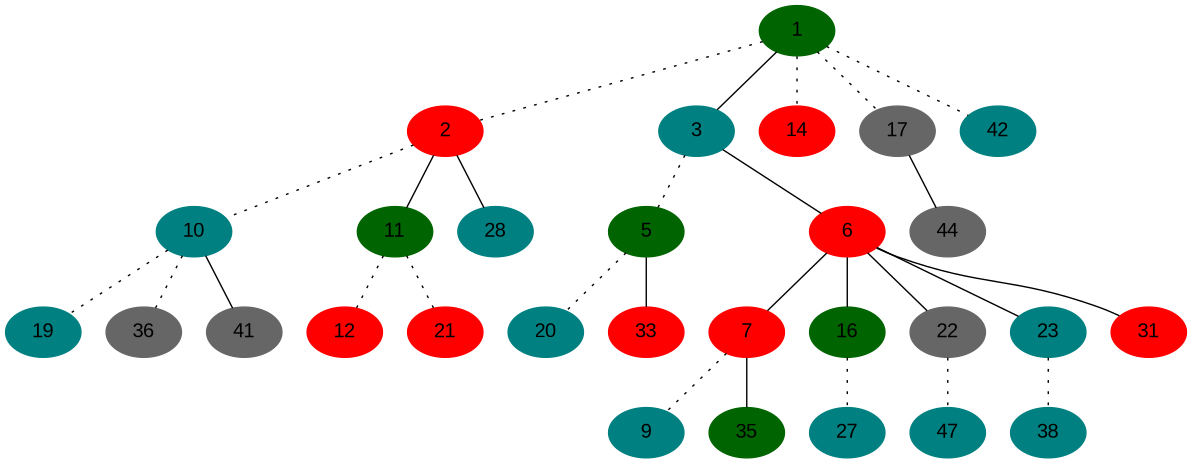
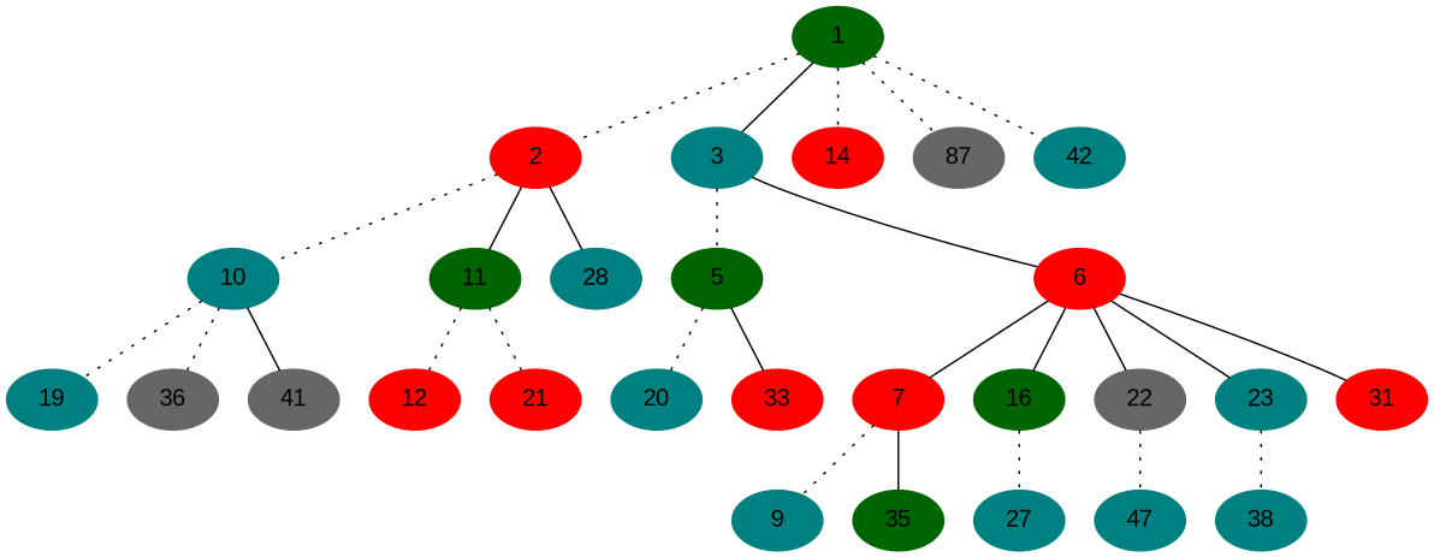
  graph {
    fontname="Liberation Sans"
    node [color=teal fontname="Liberation Sans" style=filled]
    edge [fontname="Liberation Sans" style=dotted]
    1 [color=darkgreen super="+13"]
    2 [color=red super="+8"]
    3 [super="+30"]
    14 [color=red]
-   17 [color=gray40 super="+26"]
+   17 [color=gray40 super="+26" label=87]
    42
    10 [super="+25"]
    11 [color=darkgreen super="+15"]
    28 [super="+39"]
    5 [color=darkgreen super="+18"]
    6 [color=red super="+49"]
-   44 [color=gray40 super="+48"]
    19 [super="+46"]
    36 [color=gray40 super="+50"]
    41 [color=gray40]
    12 [color=red super="+51"]
    21 [color=red super="+29"]
    20
    33 [color=red]
    7 [color=red super="+32"]
    16 [color=darkgreen super="+45"]
    22 [color=gray40 super="+34"]
    23 [super="+24"]
    31 [color=red super="+40"]
    9
    35 [color=darkgreen]
    27 [super="+37"]
    47
    38 [super="+43"]
    1 -- 2
    1 -- 3 [style=solid]
    1 -- 14
    1 -- 17
    1 -- 42
    2 -- 10
    2 -- 11 [style=solid]
    2 -- 28 [style=solid]
    3 -- 5
    3 -- 6 [style=solid]
-   17 -- 44 [style=solid]
    10 -- 19
    10 -- 36
    10 -- 41 [style=solid]
    11 -- 12
    11 -- 21
    5 -- 20
    5 -- 33 [style=solid]
    6 -- 7 [style=solid]
    6 -- 16 [style=solid]
    6 -- 22 [style=solid]
    6 -- 23 [style=solid]
    6 -- 31 [style=solid]
    7 -- 9
    7 -- 35 [style=solid]
    16 -- 27
    22 -- 47
    23 -- 38
  }
